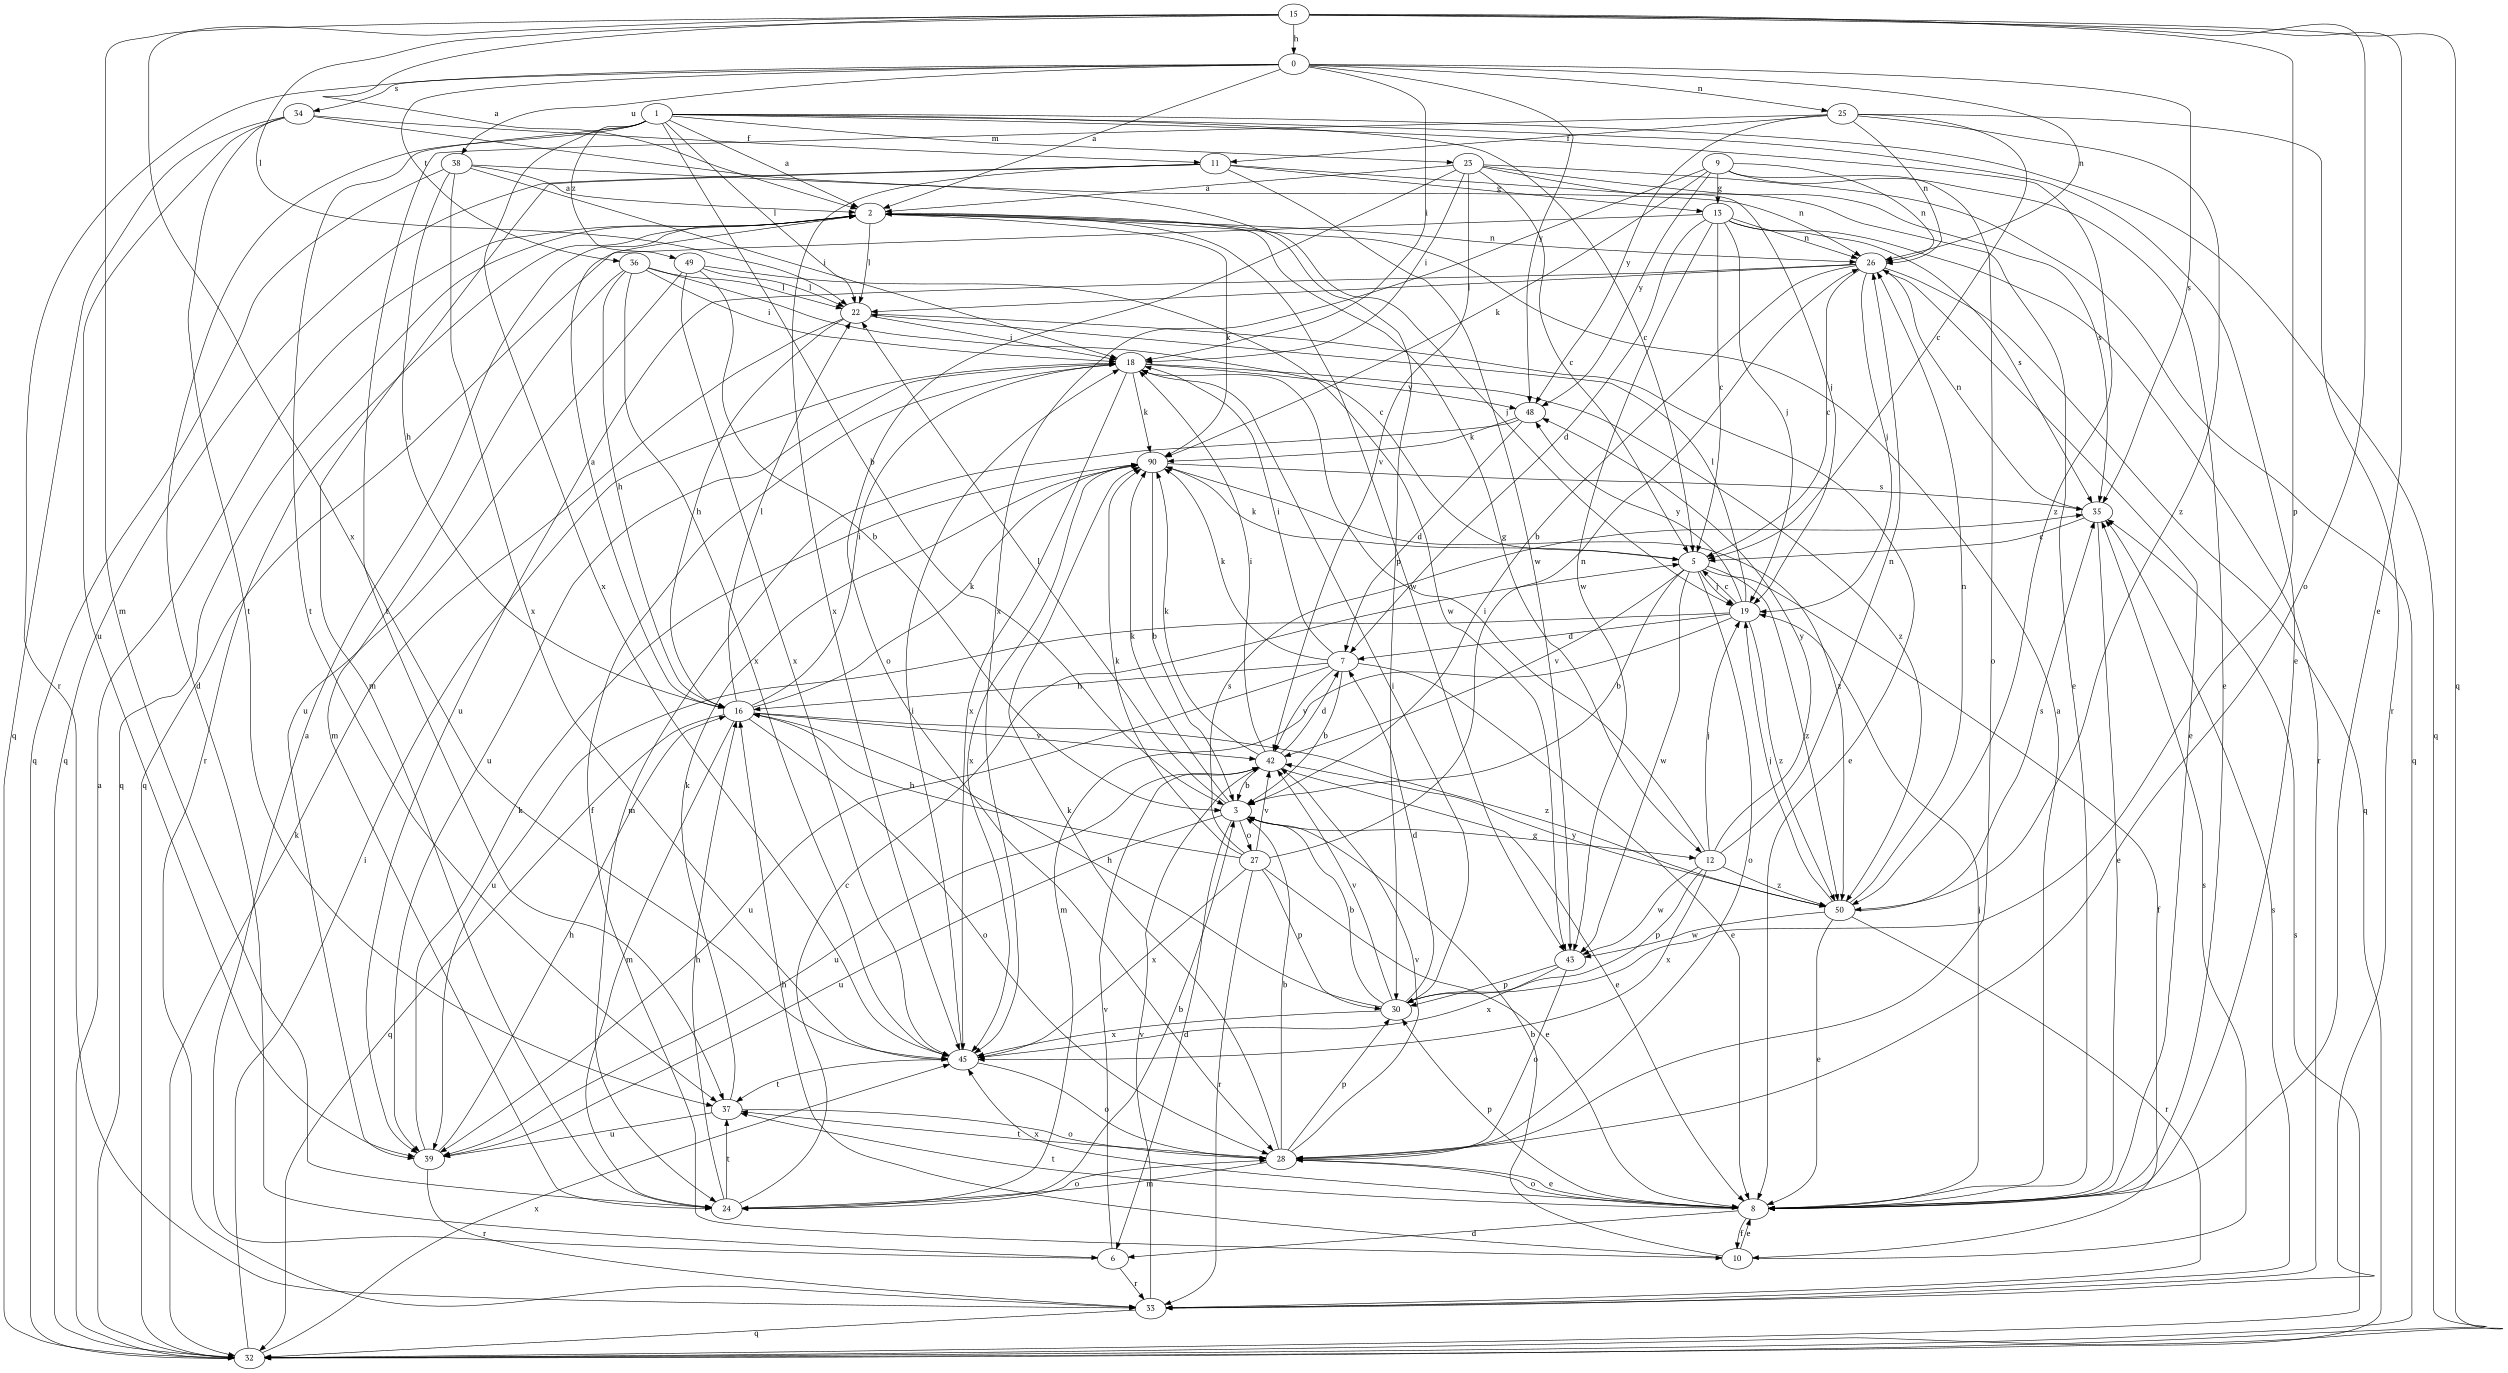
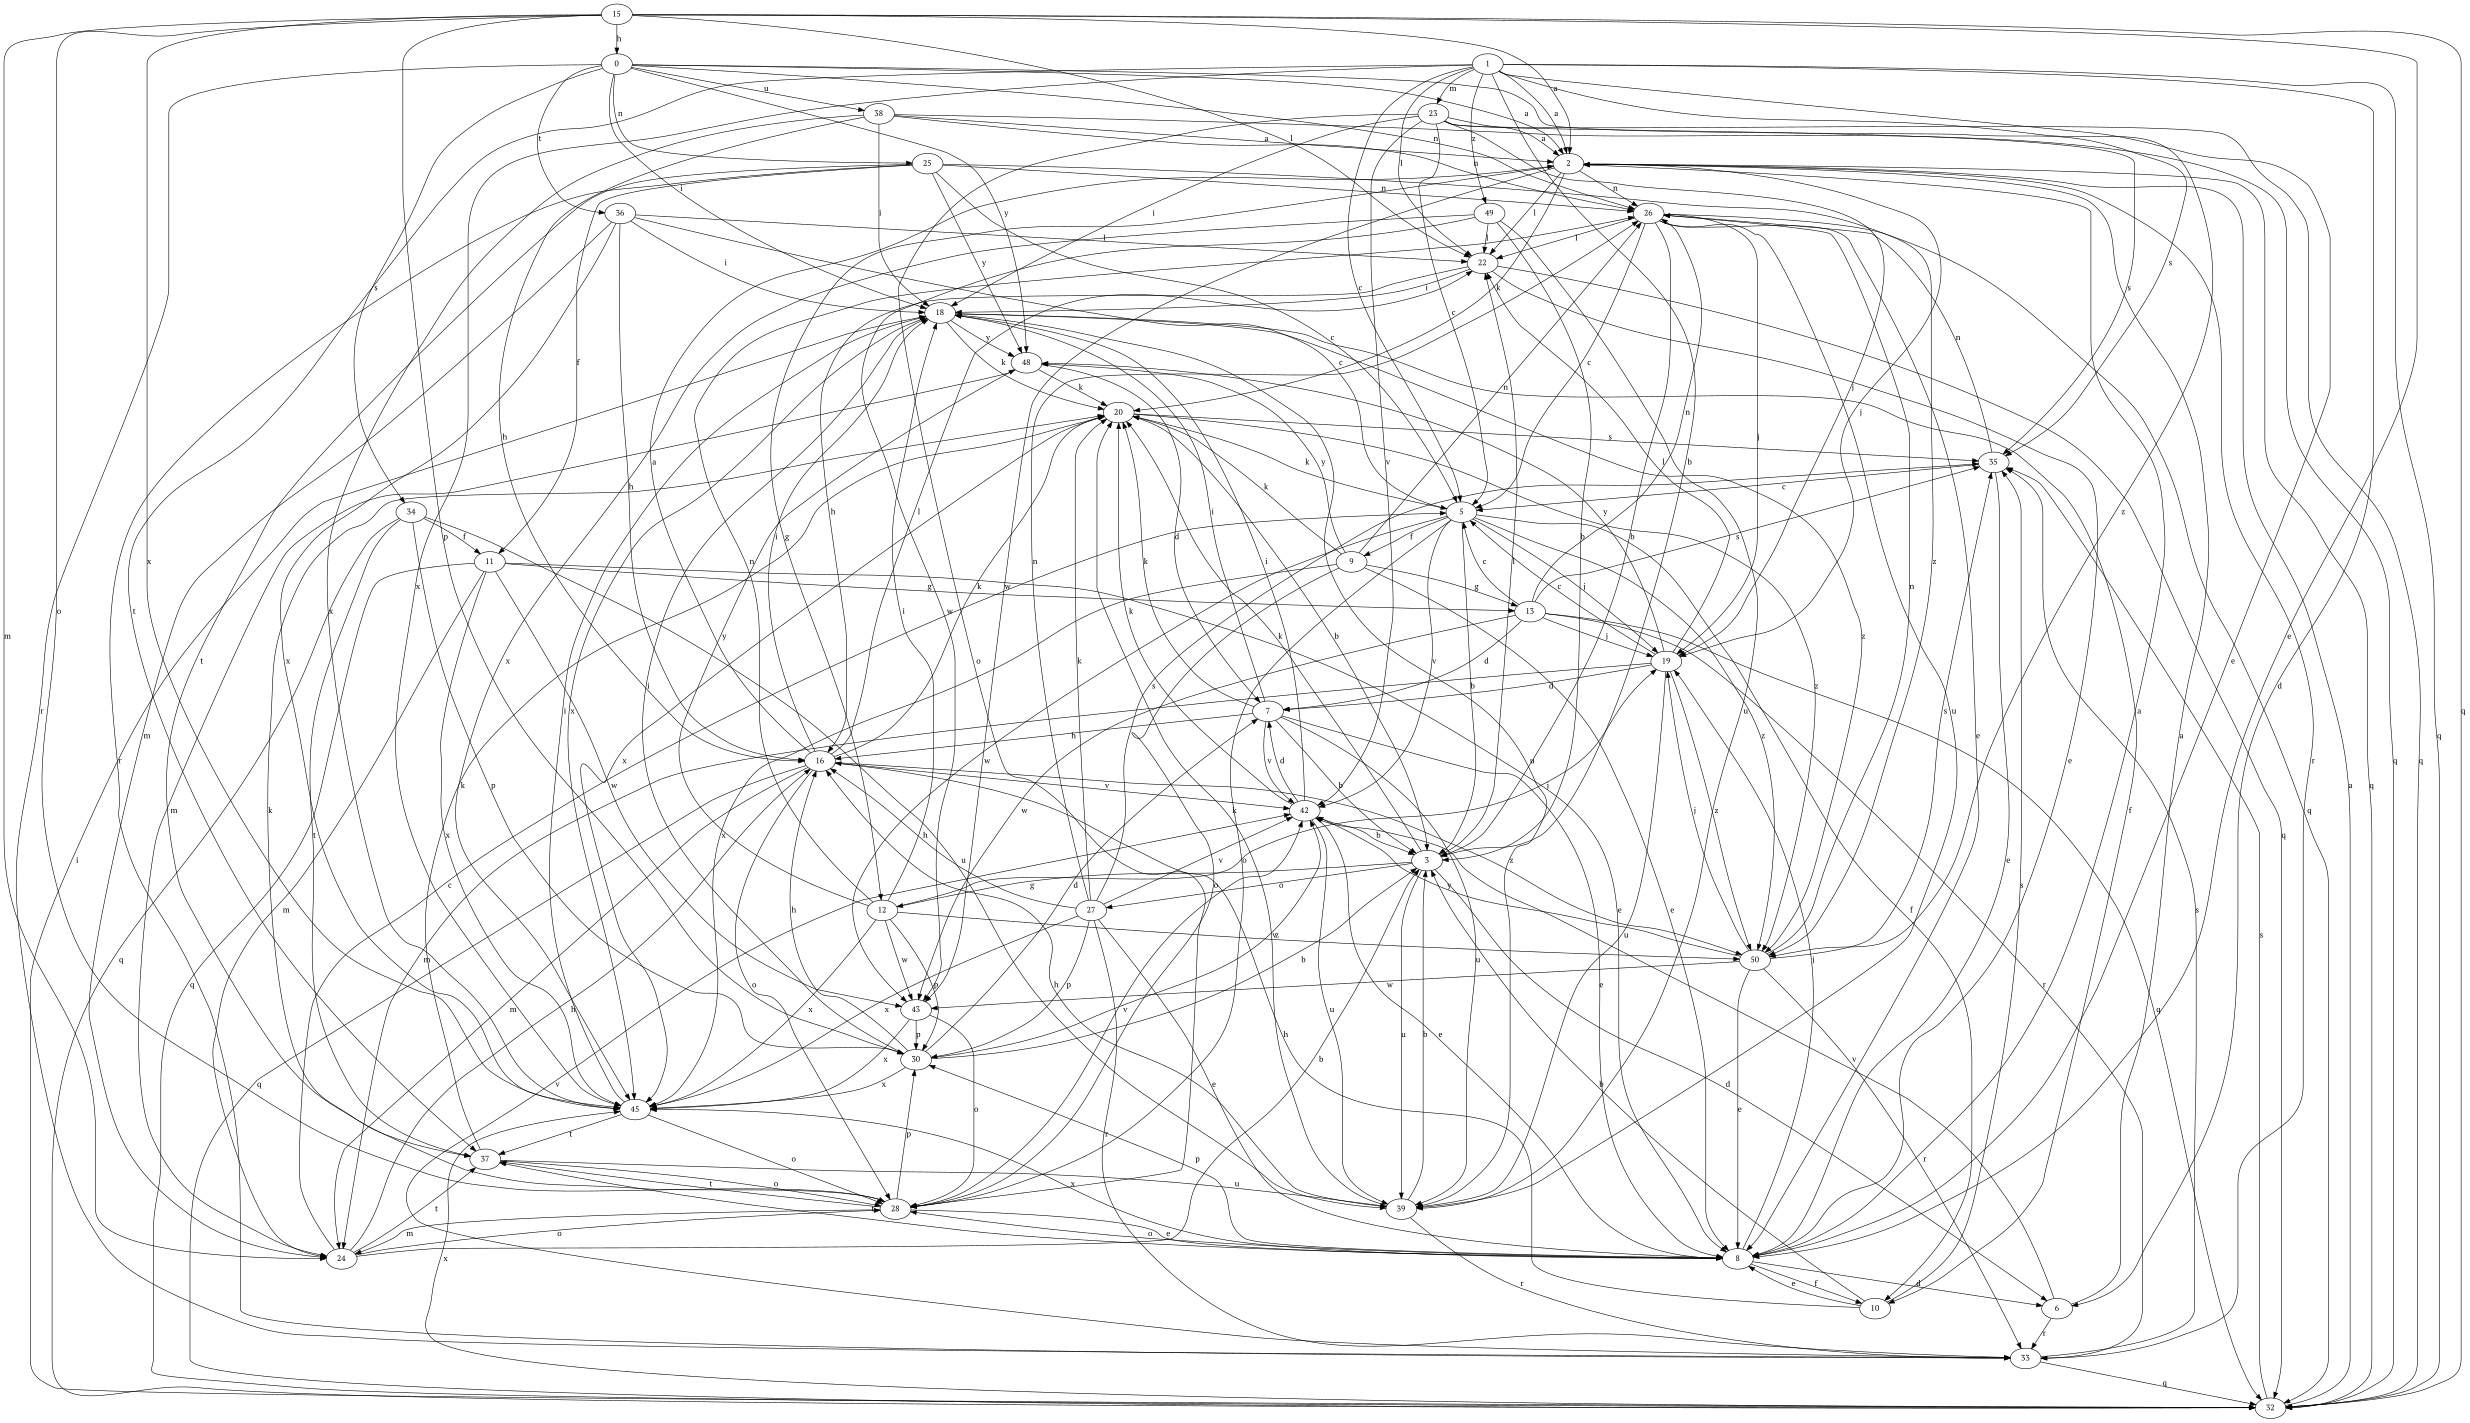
  strict digraph {
    fontname="PT Serif"
    node [fontname="PT Serif"]
    edge [fontname="PT Serif"]
    0
    2
    18
    25
    26
    33
    34
    35
    36
    38
    48
    22
    32
    12
    19
-   20 [label=90]
+   20
    43
    15
    8
    45
    28
    30
    24
    50
    39
    10
    5
    37
    11
    3
    42
    16
    7
    1
    6
    23
    49
    27
    9
    13
    0 -> 2 [label=a]
    0 -> 18 [label=i]
    0 -> 25 [label=n]
    0 -> 26 [label=n]
    0 -> 33 [label=r]
    0 -> 34 [label=s]
    0 -> 35 [label=s]
    0 -> 36 [label=t]
    0 -> 38 [label=u]
    0 -> 48 [label=y]
    2 -> 26 [label=n]
    2 -> 33 [label=r]
    2 -> 22 [label=l]
    2 -> 32 [label=q]
    2 -> 12 [label=g]
    2 -> 19 [label=j]
    2 -> 20 [label=k]
    2 -> 43 [label=w]
    18 -> 48 [label=y]
    18 -> 20 [label=k]
    18 -> 45 [label=x]
    18 -> 50 [label=z]
    18 -> 39 [label=u]
    18 -> 10 [label=f]
    25 -> 26 [label=n]
    25 -> 33 [label=r]
    25 -> 48 [label=y]
    25 -> 50 [label=z]
    25 -> 5 [label=c]
    25 -> 37 [label=t]
    25 -> 11 [label=f]
    26 -> 22 [label=l]
    26 -> 32 [label=q]
    26 -> 19 [label=j]
    26 -> 8 [label=e]
    26 -> 39 [label=u]
    26 -> 5 [label=c]
    26 -> 3 [label=b]
    33 -> 35 [label=s]
    33 -> 32 [label=q]
    33 -> 42 [label=v]
    34 -> 32 [label=q]
    34 -> 30 [label=p]
    34 -> 39 [label=u]
    34 -> 37 [label=t]
    34 -> 11 [label=f]
    35 -> 26 [label=n]
    35 -> 8 [label=e]
    35 -> 5 [label=c]
    36 -> 18 [label=i]
    36 -> 22 [label=l]
    36 -> 45 [label=x]
    36 -> 24 [label=m]
    36 -> 5 [label=c]
    36 -> 16 [label=h]
    38 -> 2 [label=a]
    38 -> 18 [label=i]
    38 -> 26 [label=n]
    38 -> 32 [label=q]
    38 -> 45 [label=x]
    38 -> 16 [label=h]
    48 -> 20 [label=k]
    48 -> 24 [label=m]
    48 -> 7 [label=d]
    22 -> 18 [label=i]
-   22 -> 32 [label=k]
+   22 -> 32 [label=q]
    22 -> 8 [label=e]
    22 -> 16 [label=h]
    32 -> 2 [label=a]
    32 -> 18 [label=i]
    32 -> 35 [label=s]
    32 -> 45 [label=x]
    12 -> 18 [label=i]
    12 -> 26 [label=n]
    12 -> 48 [label=y]
    12 -> 19 [label=j]
    12 -> 43 [label=w]
    12 -> 45 [label=x]
    12 -> 30 [label=p]
    12 -> 50 [label=z]
    19 -> 48 [label=y]
    19 -> 22 [label=l]
    19 -> 24 [label=m]
    19 -> 50 [label=z]
    19 -> 39 [label=u]
    19 -> 5 [label=c]
    19 -> 7 [label=d]
    20 -> 35 [label=s]
    20 -> 45 [label=x]
    20 -> 50 [label=z]
    20 -> 3 [label=b]
    43 -> 45 [label=x]
    43 -> 28 [label=o]
    43 -> 30 [label=p]
    15 -> 0 [label=h]
    15 -> 2 [label=a]
    15 -> 22 [label=l]
    15 -> 32 [label=q]
    15 -> 8 [label=e]
    15 -> 45 [label=x]
    15 -> 28 [label=o]
    15 -> 30 [label=p]
    15 -> 24 [label=m]
    8 -> 2 [label=a]
    8 -> 19 [label=j]
    8 -> 45 [label=x]
    8 -> 28 [label=o]
    8 -> 30 [label=p]
    8 -> 10 [label=f]
    8 -> 37 [label=t]
    8 -> 6 [label=d]
    45 -> 18 [label=i]
    45 -> 28 [label=o]
    45 -> 37 [label=t]
    28 -> 20 [label=k]
    28 -> 8 [label=e]
    28 -> 30 [label=p]
    28 -> 24 [label=m]
    28 -> 37 [label=t]
    28 -> 42 [label=v]
    30 -> 18 [label=i]
    30 -> 45 [label=x]
    30 -> 3 [label=b]
    30 -> 42 [label=v]
    30 -> 16 [label=h]
    30 -> 7 [label=d]
    24 -> 28 [label=o]
    24 -> 5 [label=c]
    24 -> 37 [label=t]
    24 -> 3 [label=b]
    24 -> 16 [label=h]
    50 -> 26 [label=n]
    50 -> 33 [label=r]
    50 -> 35 [label=s]
    50 -> 19 [label=j]
    50 -> 43 [label=w]
    50 -> 8 [label=e]
    50 -> 42 [label=y]
    39 -> 33 [label=r]
    39 -> 20 [label=k]
-   28 -> 3 [label=b]
+   39 -> 3 [label=b]
    39 -> 16 [label=h]
    10 -> 35 [label=s]
    10 -> 8 [label=e]
    10 -> 3 [label=b]
    10 -> 16 [label=h]
    5 -> 19 [label=j]
    5 -> 20 [label=k]
    5 -> 43 [label=w]
    5 -> 28 [label=o]
    5 -> 50 [label=z]
    5 -> 10 [label=f]
    5 -> 3 [label=b]
    5 -> 42 [label=v]
+   5 -> 9 [label=f]
    37 -> 20 [label=k]
    37 -> 28 [label=o]
    37 -> 39 [label=u]
    11 -> 32 [label=q]
    11 -> 43 [label=w]
    11 -> 8 [label=e]
    11 -> 45 [label=x]
    11 -> 24 [label=m]
    11 -> 13 [label=g]
    3 -> 22 [label=l]
    3 -> 12 [label=g]
    3 -> 20 [label=k]
    3 -> 39 [label=u]
    3 -> 6 [label=d]
    3 -> 27 [label=o]
    42 -> 18 [label=i]
    42 -> 20 [label=k]
    42 -> 8 [label=e]
    42 -> 39 [label=u]
    42 -> 3 [label=b]
    42 -> 7 [label=d]
    16 -> 2 [label=a]
    16 -> 18 [label=i]
    16 -> 22 [label=l]
    16 -> 32 [label=q]
    16 -> 20 [label=k]
    16 -> 28 [label=o]
    16 -> 24 [label=m]
    16 -> 50 [label=z]
    16 -> 42 [label=v]
    7 -> 18 [label=i]
    7 -> 20 [label=k]
    7 -> 8 [label=e]
    7 -> 39 [label=u]
    7 -> 3 [label=b]
    7 -> 42 [label=v]
    7 -> 16 [label=h]
    1 -> 2 [label=a]
    1 -> 22 [label=l]
    1 -> 32 [label=q]
    1 -> 8 [label=e]
    1 -> 45 [label=x]
    1 -> 50 [label=z]
    1 -> 5 [label=c]
    1 -> 37 [label=t]
    1 -> 3 [label=b]
    1 -> 6 [label=d]
    1 -> 23 [label=m]
    1 -> 49 [label=z]
    6 -> 2 [label=a]
    6 -> 33 [label=r]
    6 -> 42 [label=v]
    23 -> 2 [label=a]
    23 -> 18 [label=i]
    23 -> 35 [label=s]
    23 -> 32 [label=q]
    23 -> 19 [label=j]
    23 -> 28 [label=o]
    23 -> 5 [label=c]
    23 -> 42 [label=v]
    49 -> 22 [label=l]
    49 -> 43 [label=w]
    49 -> 45 [label=x]
    49 -> 39 [label=u]
    49 -> 3 [label=b]
    27 -> 26 [label=n]
    27 -> 33 [label=r]
    27 -> 35 [label=s]
    27 -> 20 [label=k]
    27 -> 8 [label=e]
    27 -> 45 [label=x]
    27 -> 30 [label=p]
    27 -> 42 [label=v]
    27 -> 16 [label=h]
    9 -> 26 [label=n]
    9 -> 48 [label=y]
    9 -> 20 [label=k]
    9 -> 8 [label=e]
    9 -> 45 [label=x]
    9 -> 28 [label=o]
    9 -> 13 [label=g]
    13 -> 26 [label=n]
    13 -> 33 [label=r]
    13 -> 35 [label=s]
    13 -> 32 [label=q]
    13 -> 19 [label=j]
    13 -> 43 [label=w]
    13 -> 5 [label=c]
    13 -> 7 [label=d]
  }
